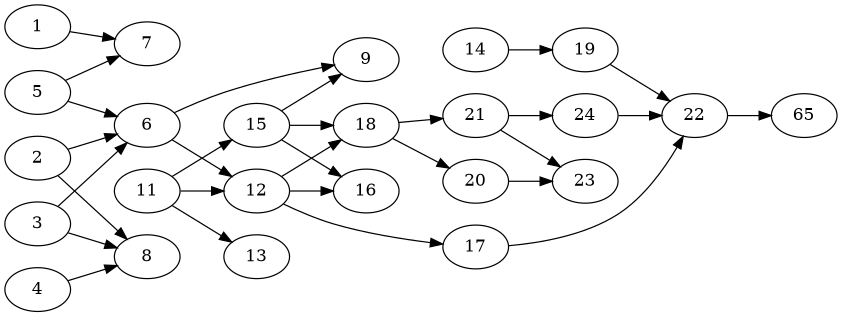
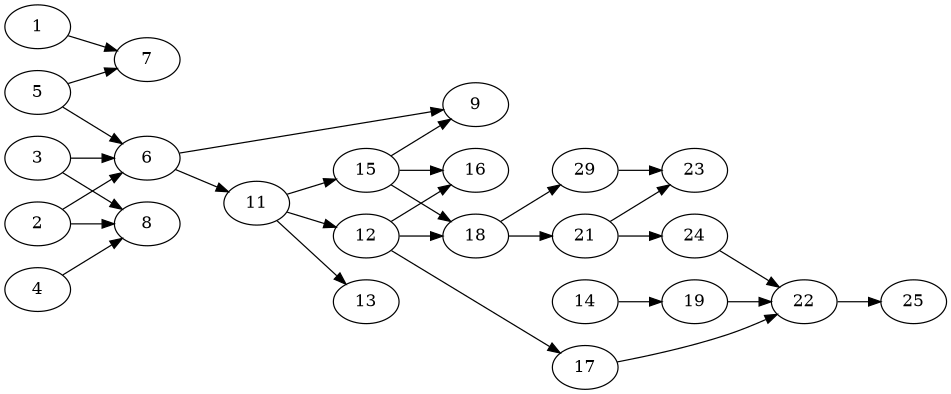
  digraph {
    rankdir=LR
    node [alpha=0.09]
    1 [alpha=0.00 expect_size=21063680]
    7 [alpha=0.10 expect_size=31104000]
    2 [alpha=0.10 expect_size=17686528]
    6 [alpha=0.07 expect_size=5291008]
    8 [alpha=0.17 expect_size=31794176]
    9 [alpha=0.03 expect_size=28593152]
    11 [alpha=0.07 expect_size=33105920]
    15 [alpha=0.03 expect_size=35213312]
    12 [expect_size=33708032]
    13 [alpha=0.04 expect_size=10129408]
    3 [alpha=0.06 expect_size=16537600]
    4 [alpha=0.04 expect_size=27137024]
    5 [expect_size=20803584]
    16 [alpha=0.15 expect_size=10354688]
    18 [alpha=0.12 expect_size=52109312]
    14 [alpha=0.02 expect_size=25180160]
    19 [alpha=0.01 expect_size=46010368]
    17 [alpha=0.12 expect_size=27768832]
-   20 [alpha=0.02 expect_size=52158464]
+   20 [alpha=0.02 expect_size=52158464 label=29]
    21 [expect_size=28884992]
    22 [alpha=0.02 expect_size=46216192]
-   25 [alpha=0.20 expect_size=33802240 label=65]
+   25 [alpha=0.20 expect_size=33802240]
    23 [alpha=0.20 expect_size=19840000]
    24 [alpha=0.06 expect_size=28383232]
    1 -> 7
    2 -> 6
    2 -> 8
    6 -> 9
-   6 -> 12
+   6 -> 11
    11 -> 15
    11 -> 12
    11 -> 13
    15 -> 9
    15 -> 16
    15 -> 18
    12 -> 16
    12 -> 18
    12 -> 17
    3 -> 6
    3 -> 8
    4 -> 8
    5 -> 7
    5 -> 6
    18 -> 20
    18 -> 21
    14 -> 19
    19 -> 22
    17 -> 22
    20 -> 23
    21 -> 23
    21 -> 24
    22 -> 25
    24 -> 22
  }
